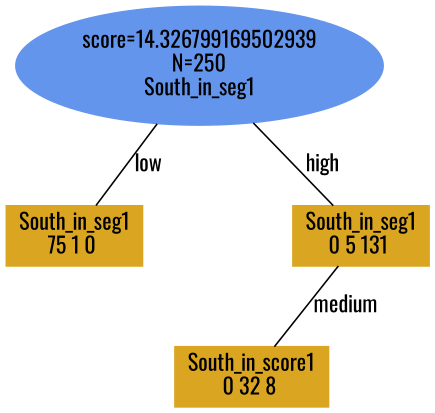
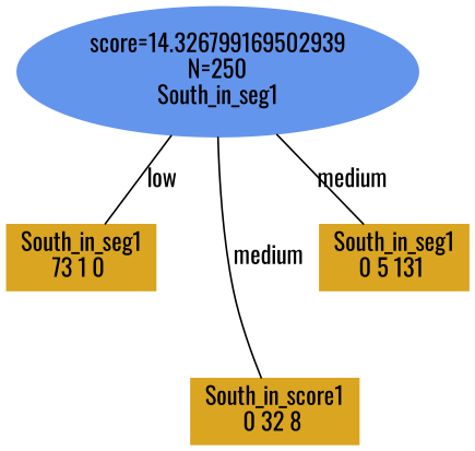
  digraph {
    fontname=Oswald
    node [color=goldenrod fontname=Oswald shape=box style=filled]
    edge [dir=none fontname=Oswald]
    n1 [color=cornflowerblue label="score=14.326799169502939\nN=250\nSouth_in_seg1" shape=ellipse]
-   n2 [label="South_in_seg1\n75 1 0 "]
+   n2 [label="South_in_seg1\n73 1 0 "]
    n3 [label="South_in_score1\n0 32 8 "]
    n4 [label="South_in_seg1\n0 5 131 "]
    subgraph sub_1 {
      rank=same
      n1
    }
    subgraph sub_2 {
      rank=same
      n2
    }
    subgraph sub_3 {
      rank=same
      n3
    }
    subgraph sub_4 {
      rank=same
      n4
    }
    n1 -> n2 [label=low]
-   n4 -> n3 [label=medium]
-   n1 -> n4 [label=high]
+   n1 -> n3 [label=medium]
+   n1 -> n4 [label=medium]
  }
